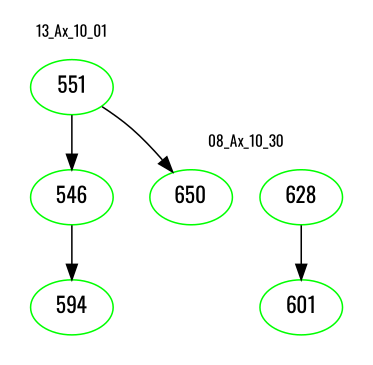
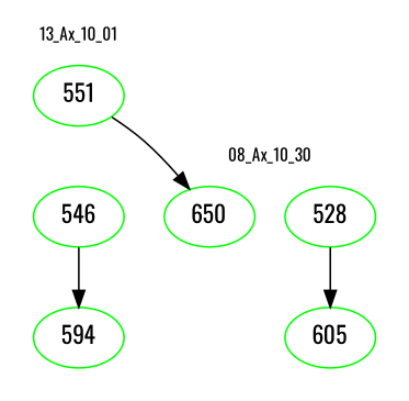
  digraph {
    fontname=Oswald
    node [color=green fontname=Oswald]
    edge [color=black fontname=Oswald]
    n1 [label=551]
    n2 [label=546]
    n3 [label=594]
-   n4 [label=628]
-   n5 [label=601]
+   n4 [label=528]
+   n5 [label=605]
    n6 [label=650]
    subgraph cluster_1 {
      color=white
      fontsize=10
      label="13_Ax_10_01"
      n1
      n2
      n3
    }
    subgraph cluster_2 {
      color=white
      fontsize=10
      label="08_Ax_10_30"
      n4
      n5
      n6
    }
-   n1 -> n2
    n1 -> n6
    n2 -> n3
    n4 -> n5
  }
